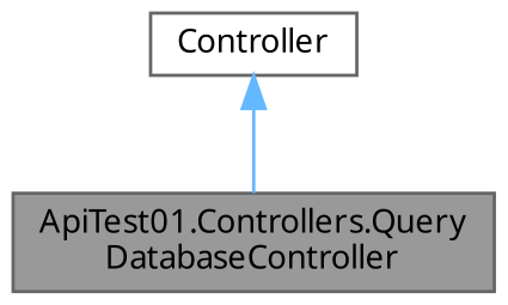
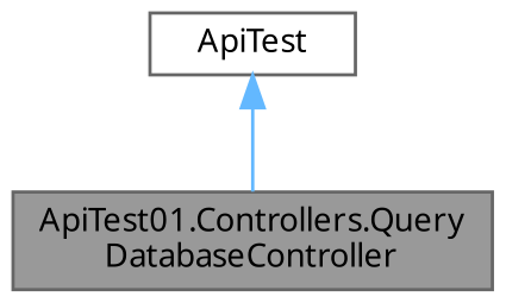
  digraph {
    fontname="Noto Sans"
    node [color=gray40 fontname="Noto Sans" fontsize=10 shape=box style=filled]
    n1 [fillcolor=grey60 fontcolor=black height=0.2 label="ApiTest01.Controllers.Query\lDatabaseController" width=0.4]
-   n2 [fillcolor=white height=0.2 label=Controller width=0.4]
+   n2 [fillcolor=white height=0.2 label=ApiTest width=0.4]
    n2 -> n1 [color=steelblue1 dir=back fontname="Noto Sans" fontsize=10 labelfontname=Helvetica labelfontsize=10 style=solid]
  }
